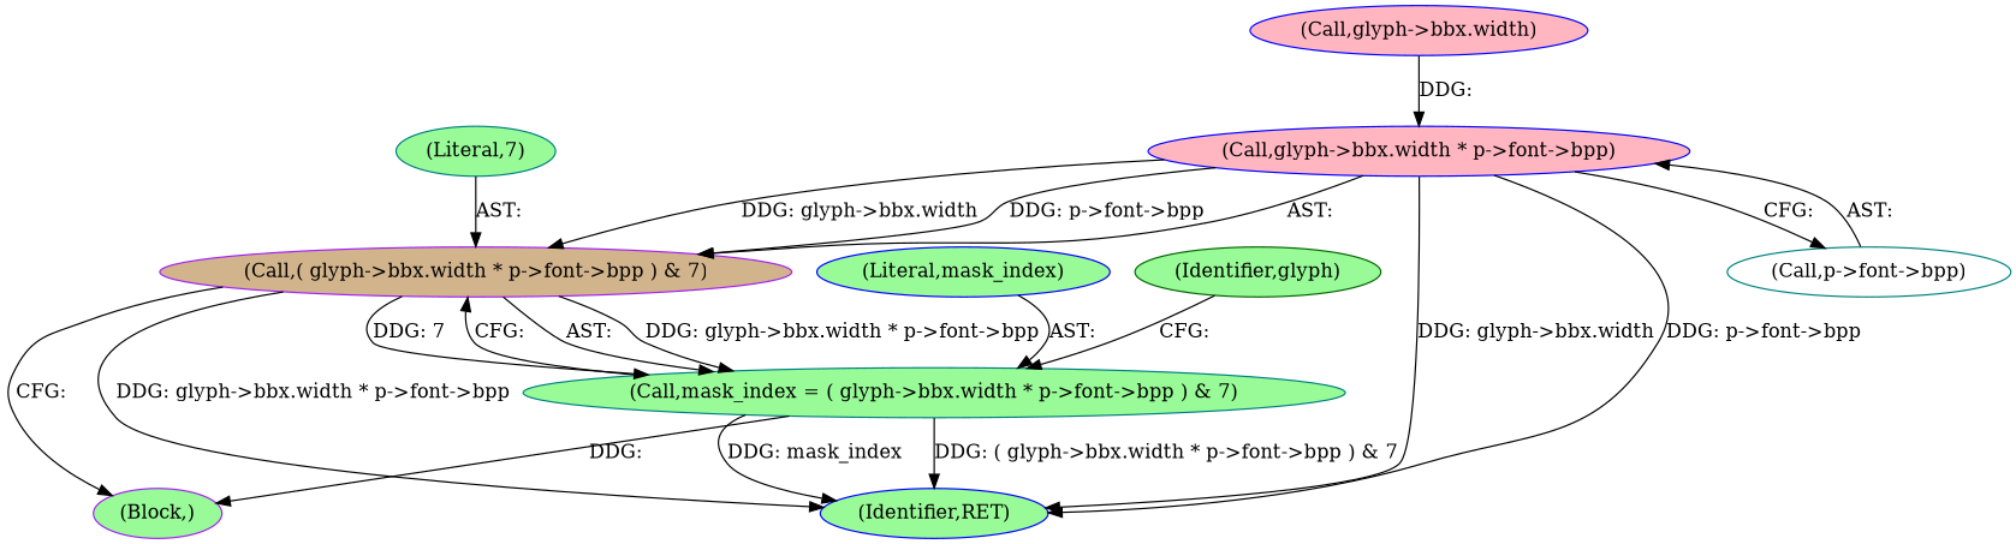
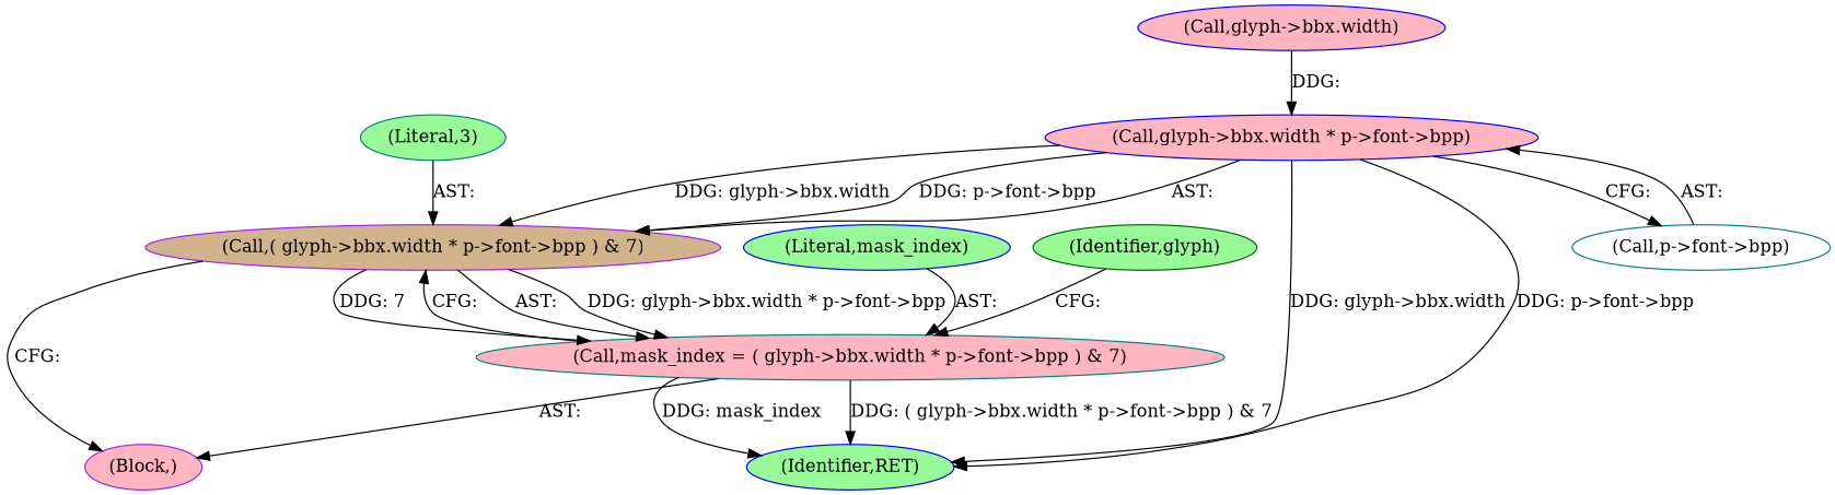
  digraph {
    fontname="DejaVu Serif"
    node [color=blue fillcolor=palegreen fontname="DejaVu Serif" style=filled]
    edge [fontname="DejaVu Serif"]
    n1 [fillcolor=lightpink label="(Call,glyph->bbx.width * p->font->bpp)"]
    n2 [color=purple fillcolor=tan label="(Call,( glyph->bbx.width * p->font->bpp ) & 7)"]
    n3 [label="(Identifier,RET)"]
    n4 [color=teal fillcolor=white label="(Call,p->font->bpp)"]
-   n5 [color=teal label="(Call,mask_index = ( glyph->bbx.width * p->font->bpp ) & 7)"]
-   n6 [color=purple label="(Block,)"]
-   n7 [color=teal label="(Literal,7)"]
+   n5 [color=teal fillcolor=lightpink label="(Call,mask_index = ( glyph->bbx.width * p->font->bpp ) & 7)"]
+   n6 [color=purple fillcolor=lightpink label="(Block,)"]
+   n7 [color=teal label="(Literal,3)"]
    n8 [label="(Literal,mask_index)"]
    n9 [color=darkgreen label="(Identifier,glyph)"]
    n10 [fillcolor=lightpink label="(Call,glyph->bbx.width)"]
    n1 -> n2 [label="AST: "]
    n1 -> n2 [label="DDG: glyph->bbx.width"]
    n1 -> n2 [label="DDG: p->font->bpp"]
    n1 -> n3 [label="DDG: glyph->bbx.width"]
    n1 -> n3 [label="DDG: p->font->bpp"]
    n1 -> n4 [label="CFG: "]
-   n2 -> n3 [label="DDG: glyph->bbx.width * p->font->bpp"]
    n2 -> n5 [label="AST: "]
    n2 -> n5 [label="DDG: glyph->bbx.width * p->font->bpp"]
    n2 -> n5 [label="DDG: 7"]
    n2 -> n6 [label="CFG: "]
    n4 -> n1 [label="AST: "]
    n5 -> n2 [label="CFG: "]
    n5 -> n3 [label="DDG: mask_index"]
    n5 -> n3 [label="DDG: ( glyph->bbx.width * p->font->bpp ) & 7"]
-   n5 -> n6 [label="DDG: "]
+   n5 -> n6 [label="AST: "]
    n7 -> n2 [label="AST: "]
    n8 -> n5 [label="AST: "]
    n9 -> n5 [label="CFG: "]
    n10 -> n1 [label="DDG: "]
  }
